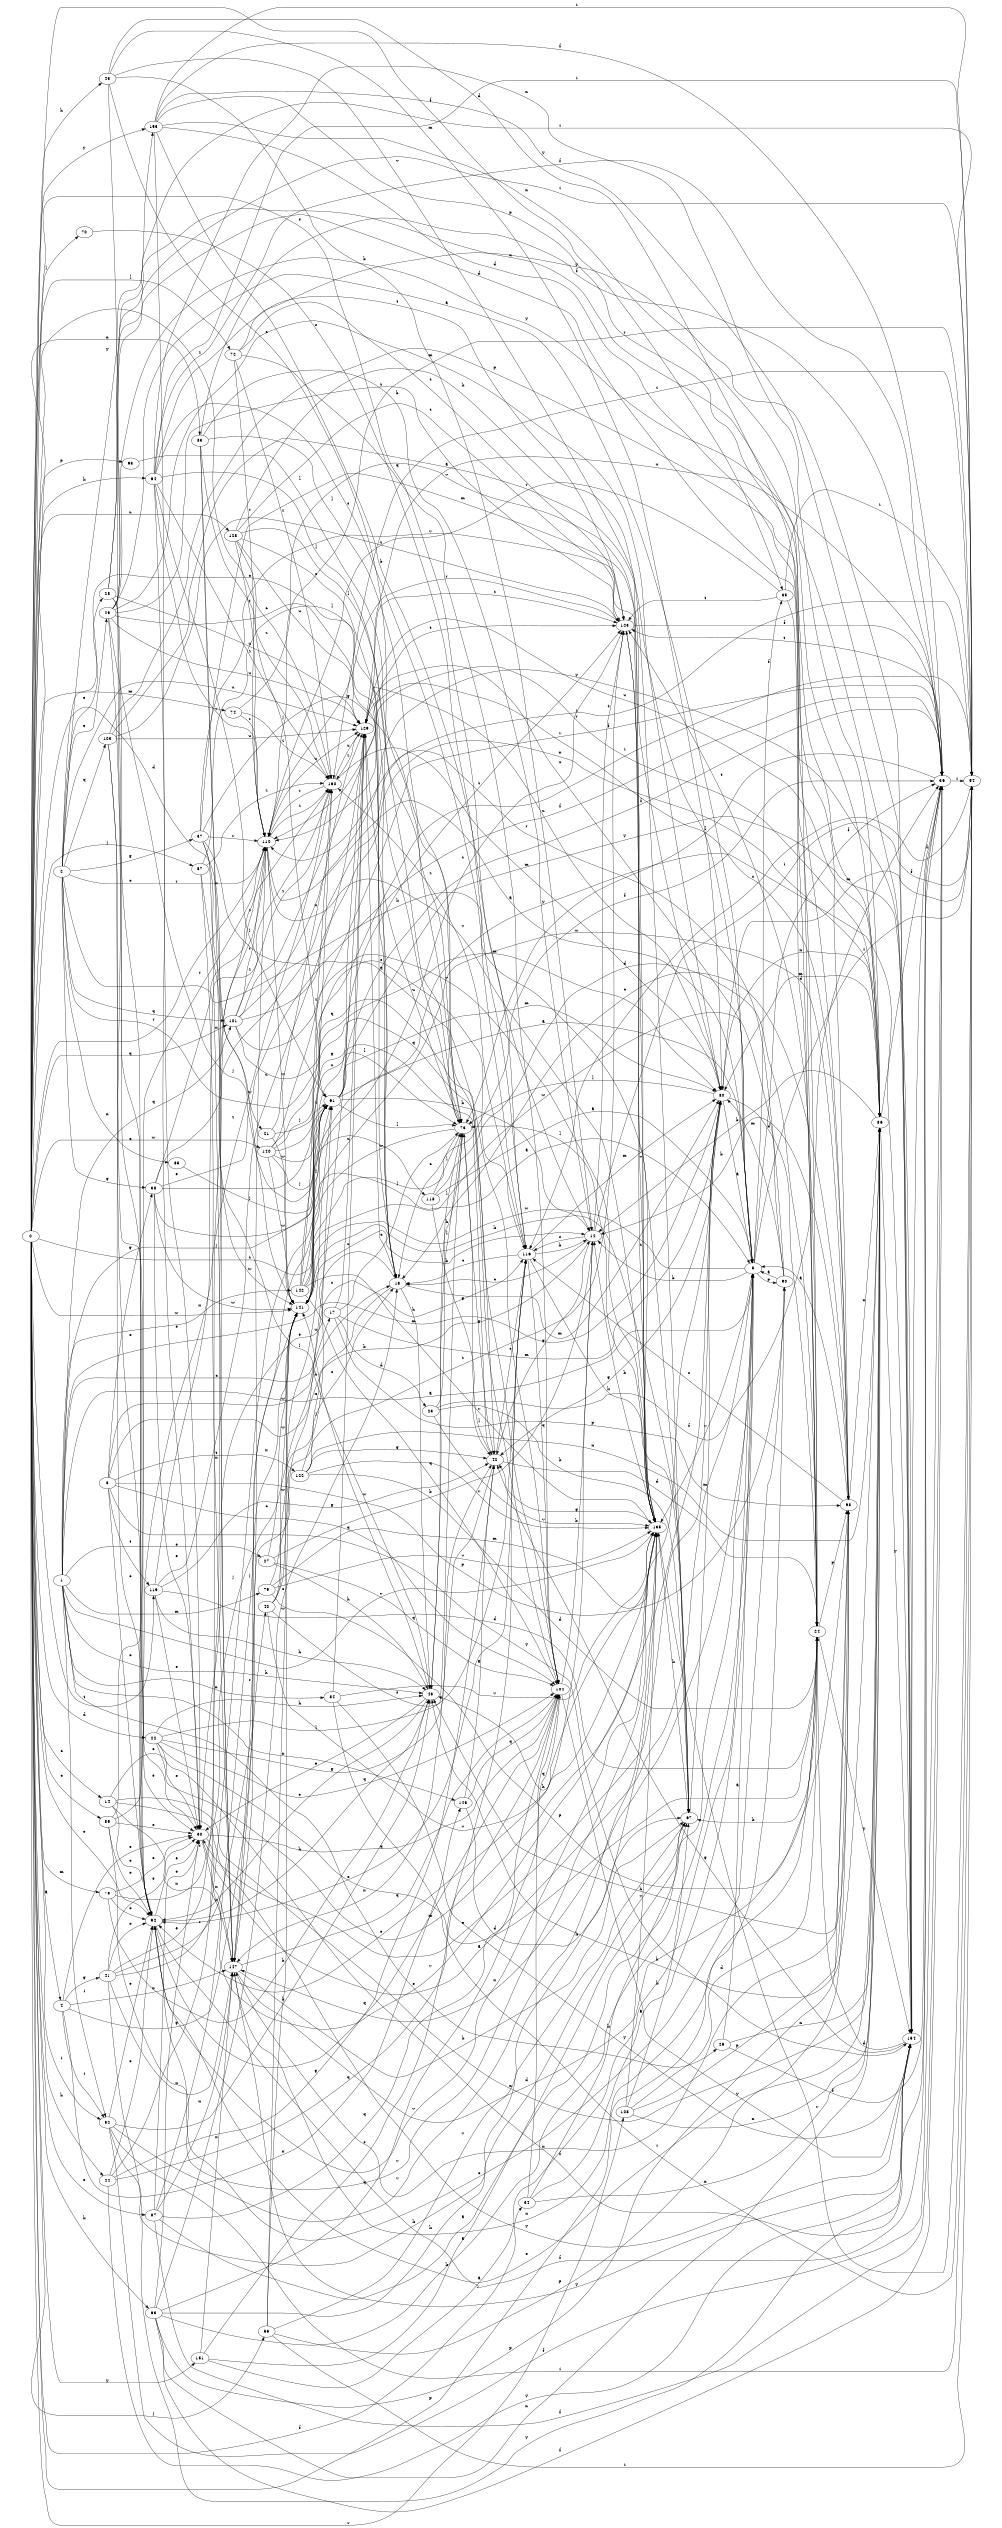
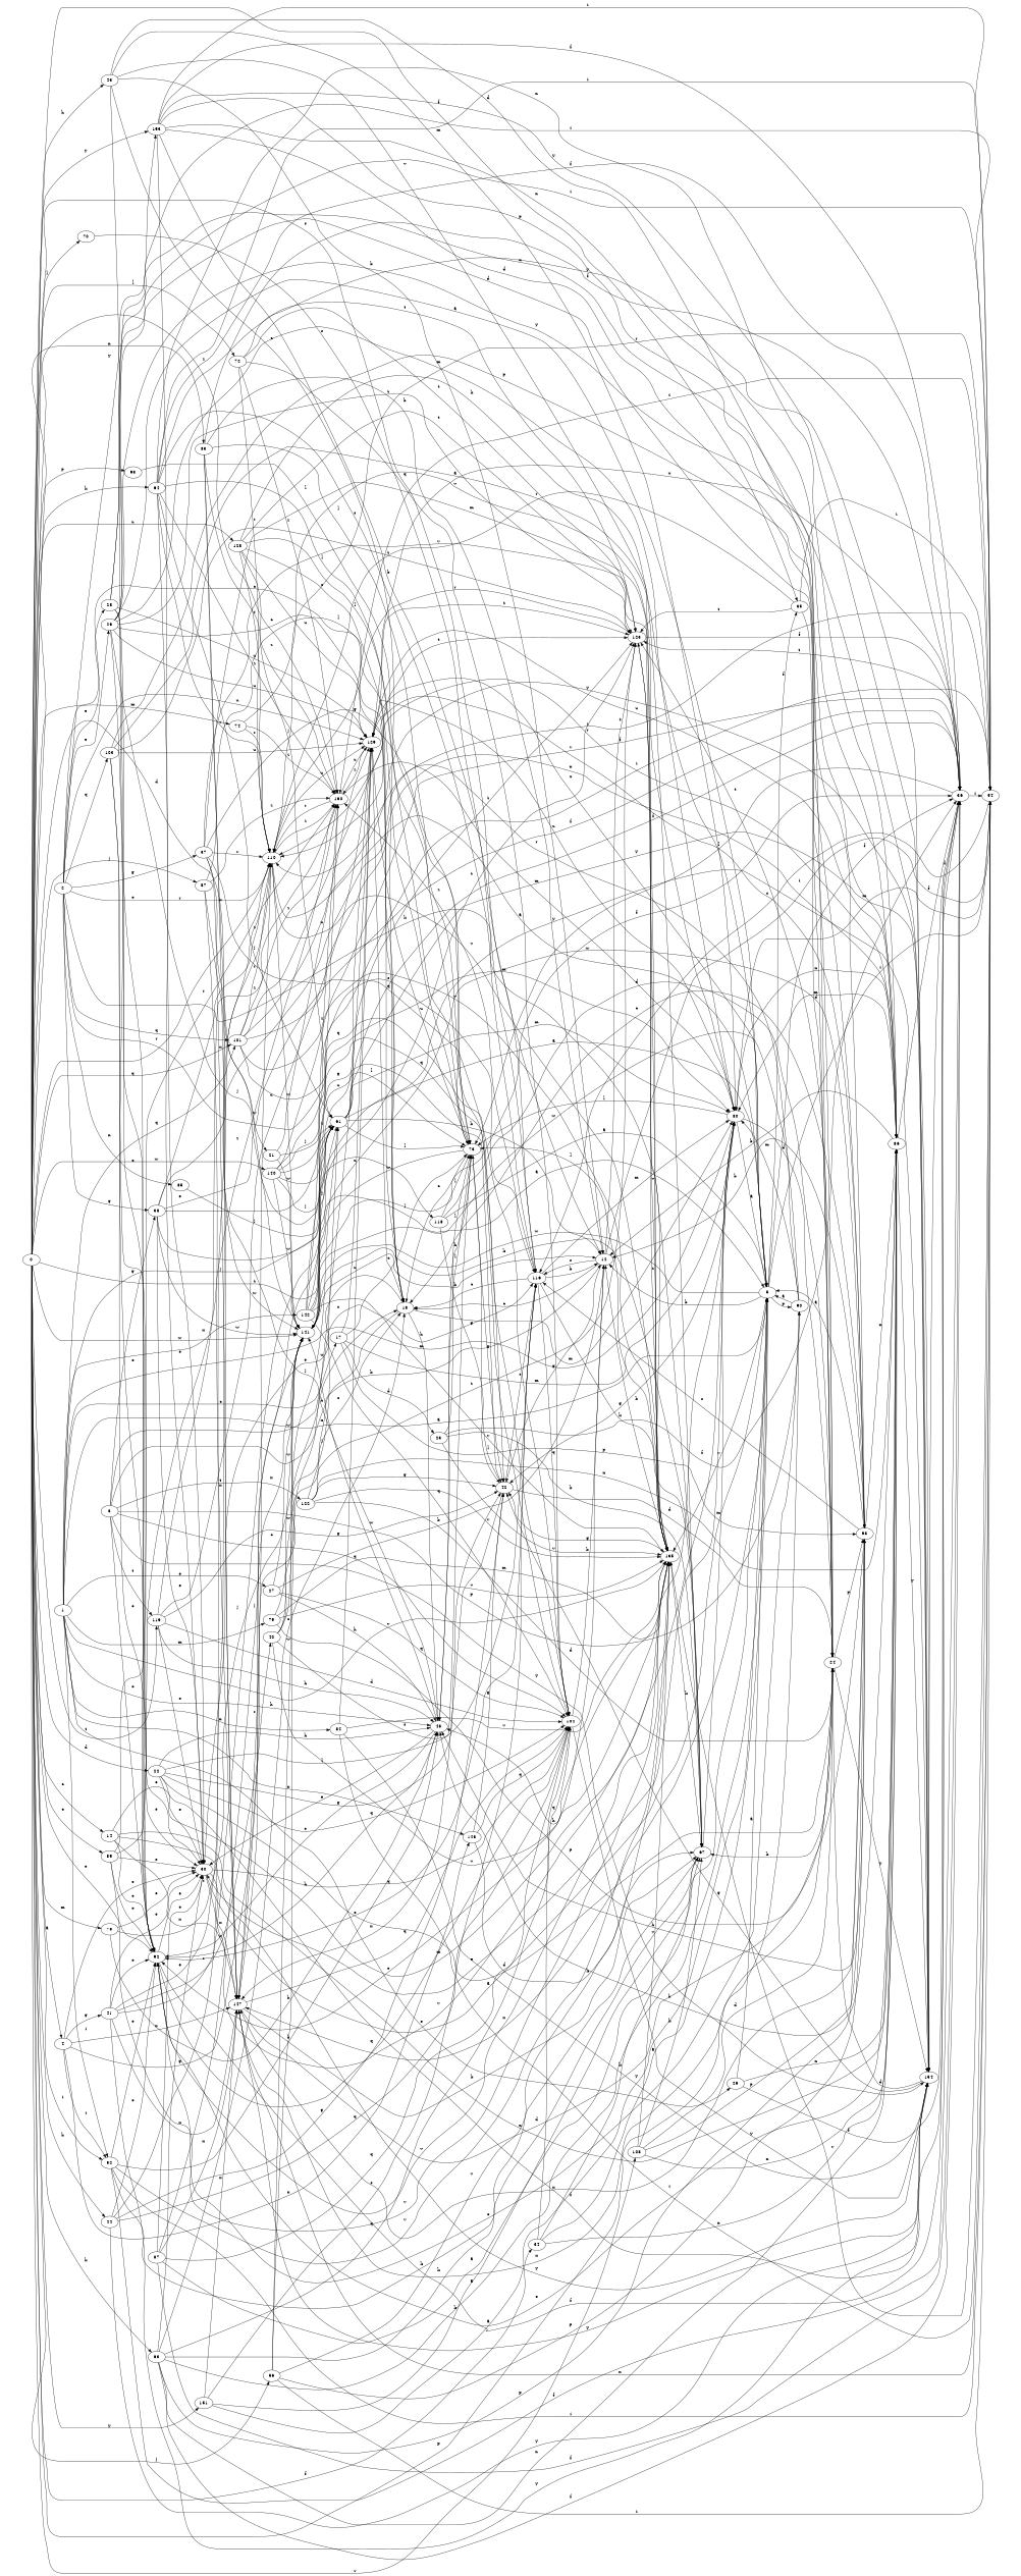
  strict digraph {
    rankdir=LR
    0
    4
    14
    21
    22
    34
    35
    43
    44
    52
    56
    57
    63
    64
    70
    72
    74
    78
    83
    87
    89
    92
    93
    n24 [label=90]
    101
    108
    110
    116
    118
    119
    128
    140
    141
    151
    153
    160
    145
    30
    40
    41
    147
    80
    154
    86
    61
    129
    48
    104
    36
    42
    24
    73
    5
    67
    54
    123
    135
    18
    12
    98
    1
    17
    26
    27
    79
    84
    142
    23
    2
    28
    29
    37
    38
    85
    103
    3
    122
    0 -> 4 [label=a]
    0 -> 14 [label=c]
    0 -> 21 [label=d]
    0 -> 22 [label=d]
    0 -> 34 [label=f]
    0 -> 35 [label=f]
    0 -> 43 [label=h]
    0 -> 44 [label=h]
    0 -> 52 [label=i]
    0 -> 56 [label=j]
    0 -> 57 [label=j]
    0 -> 63 [label=k]
    0 -> 64 [label=k]
    0 -> 70 [label=l]
    0 -> 72 [label=l]
    0 -> 74 [label=m]
    0 -> 78 [label=m]
    0 -> 83 [label=n]
-   0 -> 87 [label=o]
    0 -> 89 [label=o]
    0 -> 92 [label=o]
    0 -> 93 [label=p]
    0 -> n24 [label=p]
    0 -> 101 [label=q]
    0 -> 108 [label=r]
    0 -> 110 [label=r]
    0 -> 116 [label=s]
    0 -> 118 [label=t]
    0 -> 119 [label=t]
    0 -> 128 [label=u]
    0 -> 140 [label=w]
    0 -> 141 [label=w]
    0 -> 151 [label=y]
    0 -> 153 [label=y]
    0 -> 160 [label=z]
    4 -> 52 [label=i]
    4 -> 145 [label=x]
    4 -> 30 [label=e]
    4 -> 40 [label=g]
    4 -> 41 [label=g]
    4 -> 147 [label=x]
    14 -> 92 [label=o]
    14 -> 147 [label=x]
    14 -> 80 [label=m]
    14 -> 154 [label=y]
    14 -> 86 [label=n]
    21 -> 141 [label=w]
    21 -> 61 [label=j]
    21 -> 129 [label=u]
    22 -> 30 [label=e]
    22 -> 48 [label=h]
    22 -> 104 [label=q]
    22 -> 36 [label=f]
    22 -> 42 [label=g]
    22 -> 24 [label=d]
    22 -> 73 [label=l]
    34 -> 86 [label=n]
    34 -> 104 [label=q]
    34 -> 5 [label=a]
    34 -> 67 [label=k]
    35 -> 110 [label=r]
    35 -> 24 [label=d]
    35 -> 54 [label=i]
    35 -> 123 [label=t]
    43 -> 92 [label=o]
    43 -> 80 [label=m]
    43 -> 24 [label=d]
    43 -> 135 [label=v]
    43 -> 18 [label=c]
    43 -> 12 [label=b]
    44 -> 92 [label=o]
    44 -> 110 [label=r]
    44 -> 154 [label=y]
    44 -> 104 [label=q]
    44 -> 42 [label=g]
    52 -> 92 [label=o]
    52 -> 48 [label=h]
    52 -> 36 [label=f]
    52 -> 67 [label=k]
    52 -> 54 [label=i]
    52 -> 135 [label=v]
    56 -> 141 [label=w]
    56 -> 129 [label=u]
    56 -> 54 [label=i]
    56 -> 135 [label=v]
    56 -> 98 [label=p]
    57 -> 141 [label=w]
    57 -> 160 [label=z]
    57 -> 147 [label=x]
    57 -> 73 [label=l]
    63 -> 30 [label=e]
    63 -> 86 [label=n]
    63 -> 104 [label=q]
    63 -> 36 [label=f]
    63 -> 5 [label=a]
    63 -> 67 [label=k]
    63 -> 18 [label=c]
    63 -> 98 [label=p]
    64 -> 110 [label=r]
    64 -> 116 [label=s]
    64 -> 160 [label=z]
    64 -> 30 [label=e]
    64 -> 86 [label=n]
    64 -> 61 [label=j]
    64 -> 36 [label=f]
    64 -> 73 [label=l]
    64 -> 54 [label=i]
    64 -> 123 [label=t]
    70 -> 116 [label=s]
    72 -> 110 [label=r]
    72 -> 160 [label=z]
    72 -> 154 [label=y]
    72 -> 104 [label=q]
    72 -> 123 [label=t]
    74 -> 110 [label=r]
    74 -> 160 [label=z]
    74 -> 135 [label=v]
-   78 -> 92 [label=o]
    78 -> 30 [label=e]
    78 -> 48 [label=h]
    78 -> 18 [label=c]
    83 -> 141 [label=w]
    83 -> 160 [label=z]
    83 -> 147 [label=x]
    83 -> 36 [label=f]
    83 -> 73 [label=l]
    83 -> 12 [label=b]
    87 -> 30 [label=e]
    87 -> 147 [label=x]
    87 -> 61 [label=j]
    87 -> 104 [label=q]
    87 -> 36 [label=f]
    87 -> 5 [label=a]
    89 -> 92 [label=o]
    89 -> 110 [label=r]
    89 -> 160 [label=z]
    89 -> 30 [label=e]
    89 -> 135 [label=v]
    92 -> 30 [label=e]
    92 -> 48 [label=h]
    92 -> 104 [label=q]
    92 -> 36 [label=f]
    92 -> 135 [label=v]
    93 -> 73 [label=l]
    n24 -> 92 [label=o]
    n24 -> 110 [label=r]
    n24 -> 141 [label=w]
    n24 -> 80 [label=m]
    n24 -> 5 [label=a]
    101 -> 110 [label=r]
    101 -> 116 [label=s]
    101 -> 160 [label=z]
    101 -> 154 [label=y]
    101 -> 86 [label=n]
    101 -> 123 [label=t]
    101 -> 135 [label=v]
    108 -> 86 [label=n]
    108 -> 24 [label=d]
    108 -> 67 [label=k]
    108 -> 135 [label=v]
    108 -> 98 [label=p]
    110 -> 141 [label=w]
    110 -> 160 [label=z]
    110 -> 129 [label=u]
    110 -> 5 [label=a]
    110 -> 135 [label=v]
    116 -> 92 [label=o]
    116 -> 160 [label=z]
    116 -> 80 [label=m]
    116 -> 104 [label=q]
    116 -> 67 [label=k]
    116 -> 18 [label=c]
    116 -> 12 [label=b]
    118 -> 42 [label=g]
    118 -> 24 [label=d]
    118 -> 73 [label=l]
    118 -> 5 [label=a]
    119 -> 160 [label=z]
    119 -> 30 [label=e]
    119 -> 129 [label=u]
    119 -> 48 [label=h]
    119 -> 42 [label=g]
-   119 -> 24 [label=d]
+   119 -> 104 [label=d]
    128 -> 110 [label=r]
    128 -> 61 [label=j]
    128 -> 129 [label=u]
    128 -> 73 [label=l]
    128 -> 67 [label=k]
    128 -> 123 [label=t]
    128 -> 18 [label=c]
    140 -> 141 [label=w]
    140 -> 80 [label=m]
    140 -> 61 [label=j]
    140 -> 104 [label=q]
    140 -> 36 [label=f]
    140 -> 73 [label=l]
    140 -> 54 [label=i]
    141 -> 160 [label=z]
    141 -> 147 [label=x]
    141 -> 36 [label=f]
    141 -> 67 [label=k]
    141 -> 12 [label=b]
    151 -> 116 [label=s]
    151 -> 147 [label=x]
    151 -> 5 [label=a]
    151 -> 67 [label=k]
    153 -> 30 [label=e]
    153 -> 154 [label=y]
    153 -> 86 [label=n]
    153 -> 36 [label=f]
    153 -> 24 [label=d]
    153 -> 54 [label=i]
    153 -> 12 [label=b]
    153 -> 98 [label=p]
    160 -> 110 [label=r]
    160 -> 80 [label=m]
    160 -> 129 [label=u]
    145 -> 104 [label=q]
    145 -> 42 [label=g]
    145 -> 67 [label=k]
    30 -> 147 [label=x]
    30 -> 104 [label=q]
    30 -> 5 [label=a]
    30 -> 135 [label=v]
    40 -> 116 [label=s]
    40 -> 141 [label=w]
    40 -> 61 [label=j]
    40 -> 135 [label=v]
    40 -> 18 [label=c]
    41 -> 92 [label=o]
    41 -> 110 [label=r]
    41 -> 141 [label=w]
    41 -> 30 [label=e]
    41 -> 147 [label=x]
    41 -> 154 [label=y]
    41 -> 61 [label=j]
    147 -> 110 [label=r]
    147 -> 154 [label=y]
    147 -> 104 [label=q]
    147 -> 24 [label=d]
    147 -> 67 [label=k]
    80 -> 30 [label=e]
    80 -> 86 [label=n]
    80 -> 129 [label=u]
    80 -> 42 [label=g]
    80 -> 24 [label=d]
    80 -> 73 [label=l]
    80 -> 5 [label=a]
    154 -> 36 [label=f]
    154 -> 42 [label=g]
    154 -> 24 [label=d]
    86 -> 92 [label=o]
    86 -> 110 [label=r]
    86 -> 80 [label=m]
    86 -> 154 [label=y]
    86 -> 129 [label=u]
    86 -> 48 [label=h]
    86 -> 36 [label=f]
    86 -> 12 [label=b]
    61 -> 80 [label=m]
    61 -> 154 [label=y]
    61 -> 36 [label=f]
    61 -> 73 [label=l]
    61 -> 5 [label=a]
    61 -> 123 [label=t]
    61 -> 12 [label=b]
    129 -> 160 [label=z]
    129 -> 123 [label=t]
    129 -> 18 [label=c]
    48 -> 92 [label=o]
    48 -> 141 [label=w]
    48 -> 30 [label=e]
    48 -> 73 [label=l]
    104 -> 154 [label=y]
    104 -> 12 [label=b]
    36 -> 129 [label=u]
    36 -> 73 [label=l]
    36 -> 54 [label=i]
    36 -> 123 [label=t]
    42 -> 116 [label=s]
    42 -> 147 [label=x]
    42 -> 24 [label=d]
    42 -> 73 [label=l]
    24 -> 147 [label=x]
    24 -> 154 [label=y]
    24 -> 67 [label=k]
    24 -> 123 [label=t]
    24 -> 98 [label=p]
    73 -> 141 [label=w]
    73 -> 129 [label=u]
    73 -> 48 [label=h]
    73 -> 42 [label=g]
    73 -> 18 [label=c]
    5 -> 35 [label=f]
    5 -> n24 [label=p]
    5 -> 141 [label=w]
    5 -> 147 [label=x]
    5 -> 129 [label=u]
    5 -> 36 [label=f]
    5 -> 54 [label=i]
    5 -> 135 [label=v]
    5 -> 12 [label=b]
    67 -> 80 [label=m]
    54 -> 110 [label=r]
    54 -> 116 [label=s]
    54 -> 160 [label=z]
+   54 -> 147 [label=x]
    54 -> 80 [label=m]
    54 -> 135 [label=v]
    123 -> 110 [label=r]
    123 -> 36 [label=f]
    123 -> 135 [label=v]
    135 -> 48 [label=h]
    135 -> 42 [label=g]
    135 -> 73 [label=l]
    135 -> 67 [label=k]
    135 -> 123 [label=t]
    135 -> 12 [label=b]
    18 -> 30 [label=e]
    18 -> 147 [label=x]
    18 -> 80 [label=m]
    18 -> 48 [label=h]
    12 -> 92 [label=o]
    12 -> 116 [label=s]
    12 -> 42 [label=g]
    12 -> 54 [label=i]
    12 -> 123 [label=t]
    12 -> 18 [label=c]
    98 -> 110 [label=r]
    98 -> 116 [label=s]
    98 -> 141 [label=w]
    98 -> 147 [label=x]
    98 -> 86 [label=n]
    98 -> 48 [label=h]
    98 -> 5 [label=a]
    98 -> 18 [label=c]
    98 -> 12 [label=b]
    1 -> 52 [label=i]
    1 -> 101 [label=q]
    1 -> 145 [label=x]
    1 -> 80 [label=m]
    1 -> 61 [label=j]
    1 -> 48 [label=h]
    1 -> 5 [label=a]
    1 -> 135 [label=v]
    1 -> 17 [label=c]
    1 -> 26 [label=e]
    1 -> 27 [label=e]
    1 -> 79 [label=m]
    1 -> 84 [label=n]
    1 -> 142 [label=x]
    17 -> 80 [label=m]
    17 -> 129 [label=u]
    17 -> 73 [label=l]
    17 -> 98 [label=p]
    17 -> 23 [label=d]
    26 -> 86 [label=n]
    26 -> 36 [label=f]
    26 -> 5 [label=a]
    27 -> 141 [label=w]
    27 -> 48 [label=h]
    27 -> 104 [label=q]
    27 -> 12 [label=b]
    79 -> 141 [label=w]
    79 -> 80 [label=m]
    79 -> 135 [label=v]
    79 -> 98 [label=p]
    84 -> 154 [label=y]
    84 -> 129 [label=u]
    84 -> 54 [label=i]
    84 -> 135 [label=v]
    142 -> 160 [label=z]
    142 -> 61 [label=j]
    142 -> 129 [label=u]
    142 -> 104 [label=q]
    142 -> 5 [label=a]
    142 -> 123 [label=t]
    142 -> 135 [label=v]
    23 -> 36 [label=f]
    23 -> 73 [label=l]
    23 -> 67 [label=k]
    23 -> 135 [label=v]
    2 -> 101 [label=q]
    2 -> 110 [label=r]
    2 -> 153 [label=y]
    2 -> 129 [label=u]
    2 -> 104 [label=q]
    2 -> 67 [label=k]
    2 -> 18 [label=c]
    2 -> 28 [label=e]
    2 -> 29 [label=e]
    2 -> 37 [label=g]
    2 -> 38 [label=g]
    2 -> 85 [label=n]
    2 -> 103 [label=q]
    28 -> 92 [label=o]
    28 -> 30 [label=e]
    28 -> 86 [label=n]
    28 -> 129 [label=u]
    28 -> 54 [label=i]
    29 -> 92 [label=o]
    29 -> 80 [label=m]
    29 -> 154 [label=y]
    29 -> 61 [label=j]
    29 -> 129 [label=u]
    29 -> 24 [label=d]
    29 -> 5 [label=a]
    29 -> 54 [label=i]
    29 -> 123 [label=t]
    29 -> 18 [label=c]
    37 -> 110 [label=r]
    37 -> 147 [label=x]
    37 -> 80 [label=m]
    37 -> 48 [label=h]
    37 -> 104 [label=q]
    37 -> 42 [label=g]
    37 -> 135 [label=v]
    38 -> 141 [label=w]
    38 -> 160 [label=z]
    38 -> 30 [label=e]
    38 -> 154 [label=y]
    38 -> 36 [label=f]
    38 -> 42 [label=g]
    38 -> 54 [label=i]
    85 -> 61 [label=j]
    103 -> 92 [label=o]
    103 -> 30 [label=e]
    103 -> 129 [label=u]
    103 -> 5 [label=a]
    103 -> 123 [label=t]
    103 -> 98 [label=p]
    3 -> 92 [label=o]
    3 -> n24 [label=p]
    3 -> 116 [label=s]
    3 -> 119 [label=t]
    3 -> 154 [label=y]
    3 -> 104 [label=q]
    3 -> 12 [label=b]
    3 -> 38 [label=g]
    3 -> 122 [label=t]
    122 -> 86 [label=n]
    122 -> 61 [label=j]
    122 -> 42 [label=g]
    122 -> 24 [label=d]
    122 -> 123 [label=t]
    122 -> 135 [label=v]
  }
